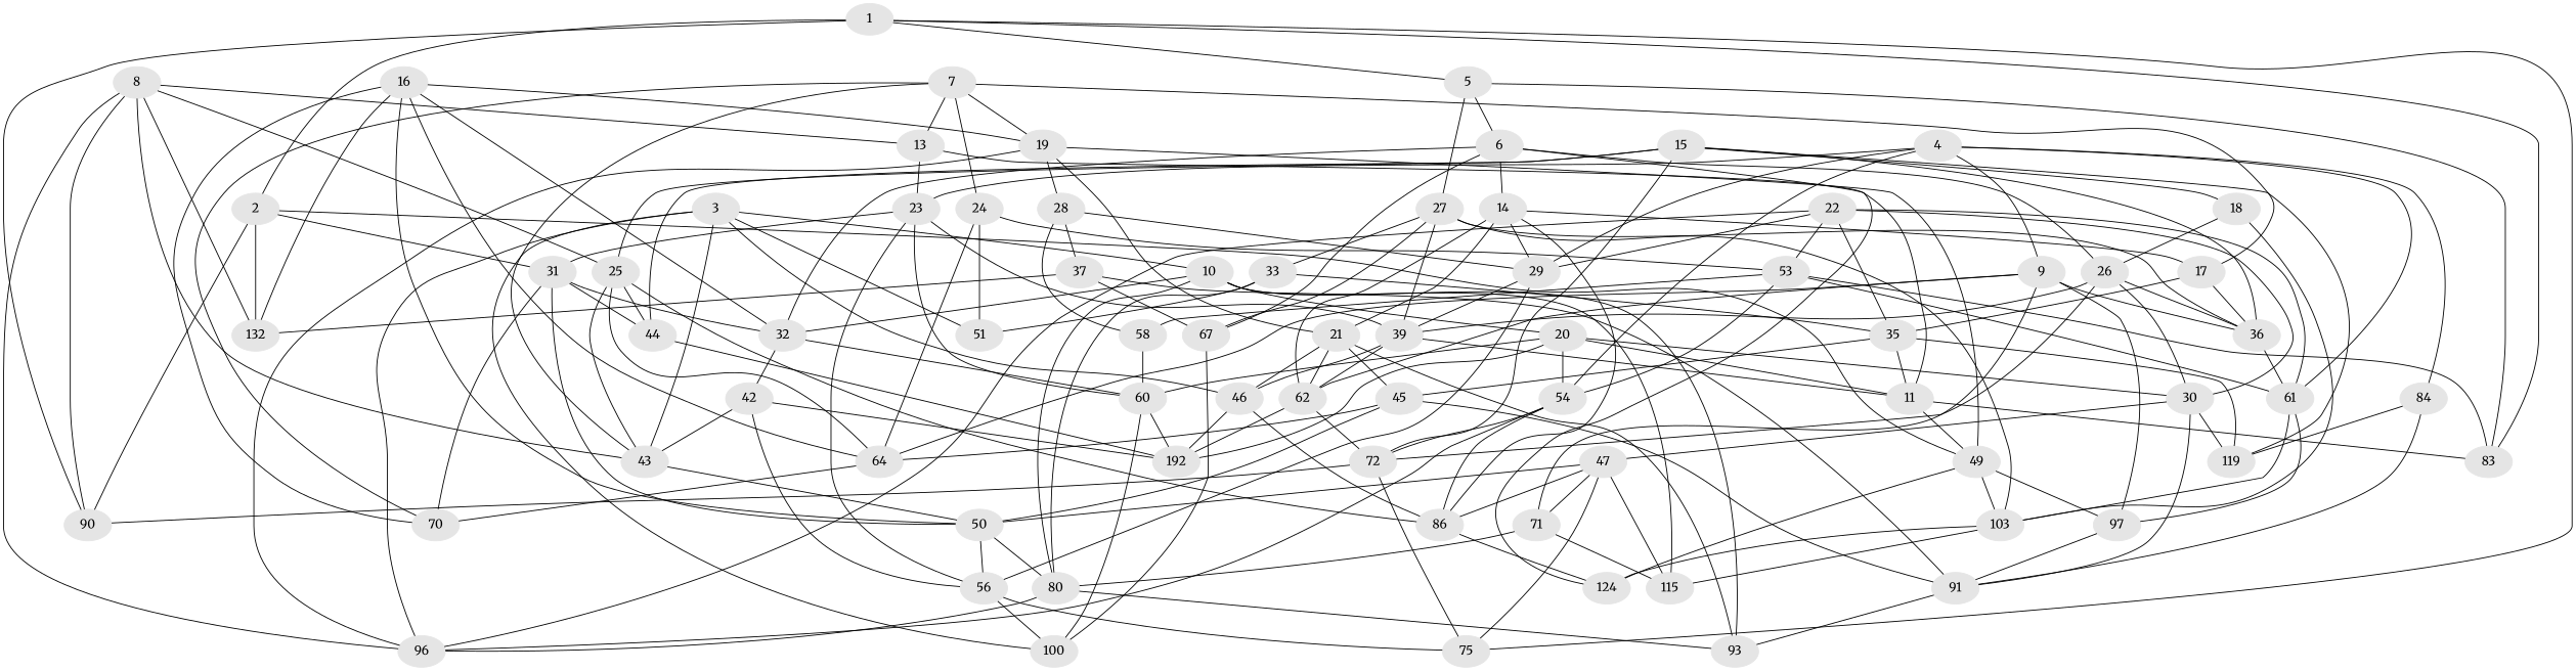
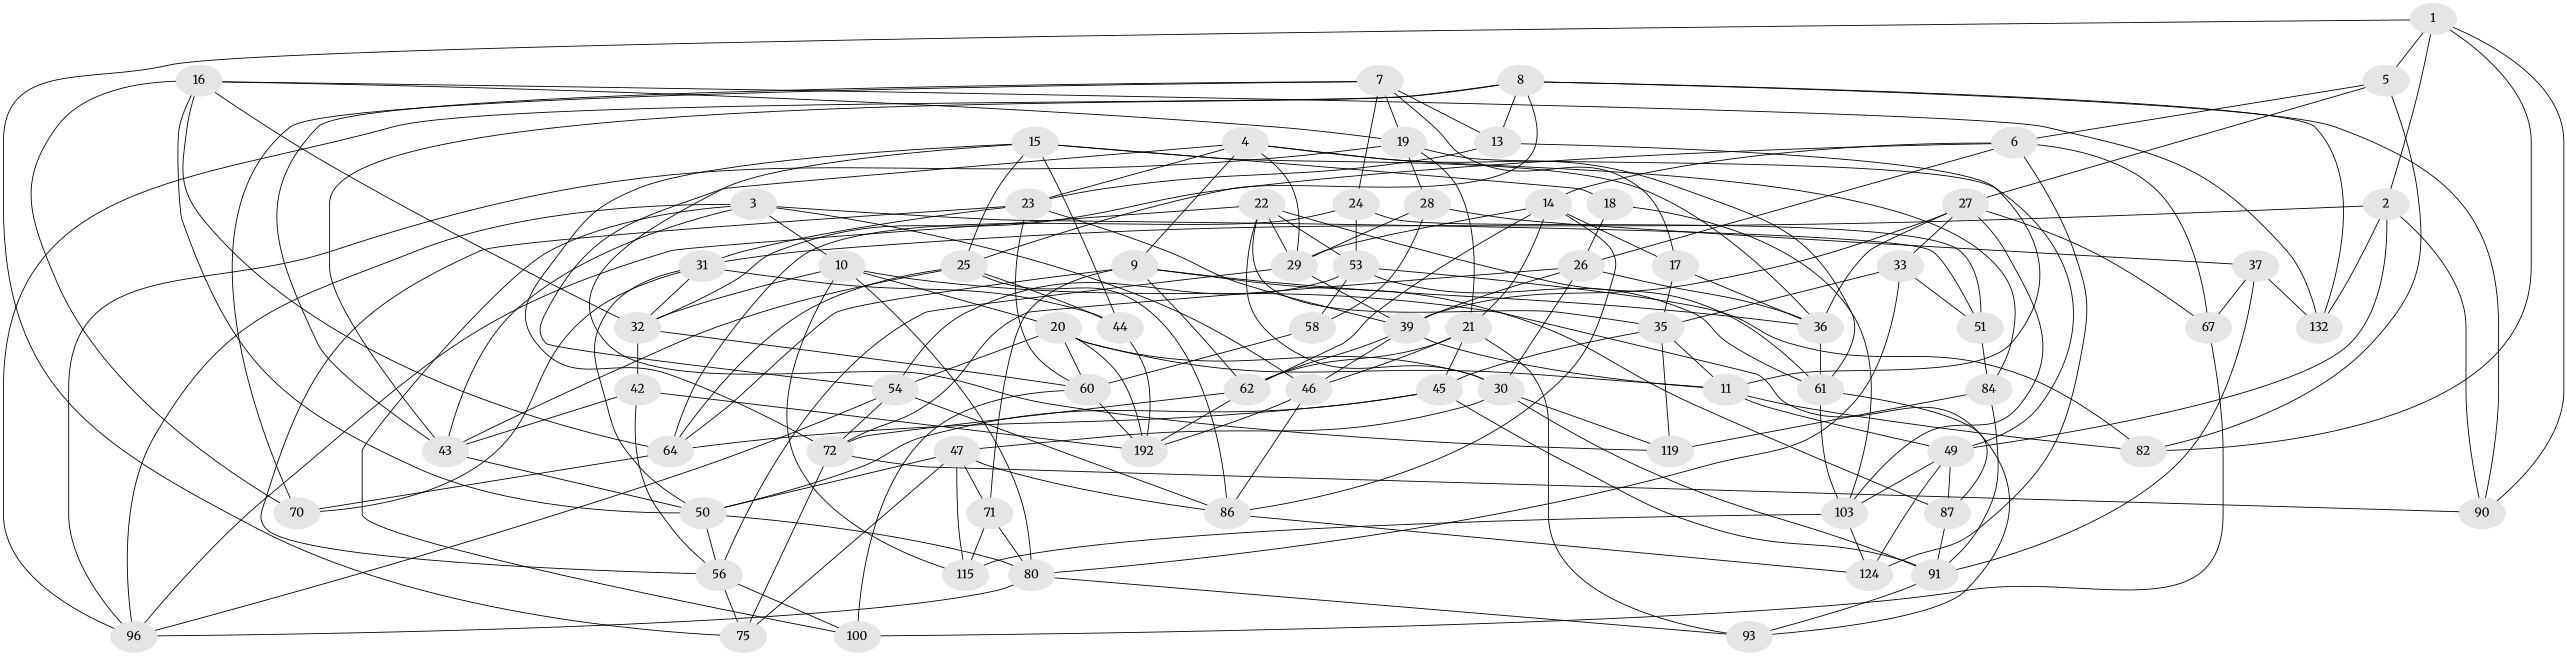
  graph {
    fontname=Merriweather
    node [color=gray90 fontname=Merriweather style=filled]
    edge [fontname=Merriweather]
    1 [super="+48"]
    2 [super="+63"]
    5
    75
-   82 [label=83]
+   82
    90
    31 [super="+74"]
    49 [super="+116"]
    n9 [label=132]
    6 [super="+11"]
    27 [super="+108"]
    32 [super="+92"]
    70
    44
    50 [super="+110"]
    124
-   87 [label=97]
+   87
    103 [super="+113"]
    3 [super="+89"]
    10 [super="+77"]
    43 [super="+101"]
    46 [super="+106"]
    51
    96 [super="+107"]
    100
    20 [super="+105"]
    80 [super="+123"]
    93
    115
    86 [super="+99"]
    n31 [label=192 super="+118"]
    84
    4 [super="+122"]
    9 [super="+117"]
    23 [super="+111"]
    29 [super="+69"]
    54 [super="+121"]
    61 [super="+85"]
    36 [super="+83"]
    62 [super="+94"]
    64 [super="+79"]
    71
    60 [super="+78"]
    39 [super="+55"]
    56 [super="+76"]
    72 [super="+120"]
    119
    91 [super="+97"]
    14 [super="+40"]
    26 [super="+38"]
    67
    33
    17
    21 [super="+73"]
    30 [super="+95"]
    42
    7 [super="+109"]
    13
    19 [super="+104"]
    24 [super="+57"]
    n61 [label=11 super="+59"]
    35 [super="+65"]
    28
    53 [super="+68"]
    8 [super="+114"]
    25 [super="+52"]
    18
    45 [super="+98"]
    15 [super="+66"]
    16 [super="+34"]
    37
    58
    47 [super="+88"]
    22 [super="+81"]
    1 -- 2 [weight=2]
    1 -- 5
    1 -- 75
    1 -- 82
    1 -- 90
    2 -- 90
    2 -- 31
    2 -- 49
    2 -- n9
    5 -- 82
    5 -- 6
    5 -- 27
    31 -- 32
    31 -- 70
    31 -- 44
    31 -- 50
    49 -- 124
    49 -- 87
    49 -- 103
    6 -- 32
    6 -- 124
    6 -- 14
    6 -- 26
    6 -- 67
    27 -- 103
    27 -- 36
    27 -- 39
    27 -- 67
    27 -- 33
    32 -- 60
    32 -- 42
    44 -- n31
    50 -- 80
    50 -- 56
    87 -- 91
    103 -- 124
    103 -- 115
    3 -- 10
    3 -- 43
    3 -- 46
    3 -- 51
    3 -- 96
    3 -- 100
    10 -- 32
    10 -- 20
    10 -- 80
    10 -- 93
    10 -- 115
    43 -- 50
    46 -- 86
    46 -- n31
+   51 -- 84
    20 -- n31
    20 -- 54
    20 -- 60
    20 -- 30
    20 -- n61
    80 -- 96
    80 -- 93
    86 -- 124
    84 -- 119
    84 -- 91
    4 -- 84
    4 -- 9
    4 -- 23
    4 -- 29
    4 -- 54
    4 -- 61
    9 -- 87
    9 -- 36
    9 -- 62
    9 -- 64
    9 -- 71
    23 -- 31
    23 -- 60
    23 -- 39
    23 -- 56
    29 -- 39
    29 -- 56
    54 -- 96
    54 -- 86
    54 -- 72
    61 -- 87
    61 -- 103
    36 -- 61
    62 -- n31
    62 -- 72
    64 -- 70
    71 -- 80
    71 -- 115
    60 -- 100
    60 -- n31
    39 -- 46
    39 -- 62
    39 -- n61
    56 -- 75
    56 -- 100
    72 -- 75
    72 -- 90
    91 -- 93
    14 -- 86
    14 -- 29
    14 -- 62
    14 -- 17
    14 -- 21
    26 -- 36
    26 -- 39
    26 -- 72
    26 -- 30
    67 -- 100
    33 -- 51
    33 -- 80
    33 -- 35
    17 -- 36
    17 -- 35
    21 -- 46
    21 -- 93
    21 -- 62
    21 -- 45
    30 -- 119
    30 -- 91
    30 -- 47
    42 -- 43
    42 -- n31
    42 -- 56
    7 -- 70
    7 -- 43
    7 -- 17
    7 -- 13
    7 -- 19
    7 -- 24
    13 -- 23
    13 -- n61
    19 -- 49
    19 -- 96
    19 -- 21
    19 -- 28
    24 -- 51
    24 -- 64
    24 -- 53
    n61 -- 82
    n61 -- 49
    35 -- 119
    35 -- n61
    35 -- 45
    28 -- 29
    28 -- 37
    28 -- 58
    53 -- 82
    53 -- 54
    53 -- 61
    53 -- 58
    8 -- 90
    8 -- n9
    8 -- 43
    8 -- 96
    8 -- 13
    8 -- 25
    25 -- 44
    25 -- 43
    25 -- 86
    25 -- 64
    18 -- 103
    18 -- 26
    45 -- 50
    45 -- 64
    45 -- 91
    15 -- 44
    15 -- 36
    15 -- 72
    15 -- 119
    15 -- 25
    15 -- 18
    16 -- n9
    16 -- 32
    16 -- 70
    16 -- 50
    16 -- 64
    16 -- 19
    37 -- n9
    37 -- 91
    37 -- 67
    58 -- 60
    47 -- 75
    47 -- 50
    47 -- 115
    47 -- 86
    47 -- 71
    22 -- 96
    22 -- 29
    22 -- 61
    22 -- 30
    22 -- 35
    22 -- 53
  }
